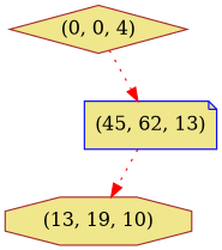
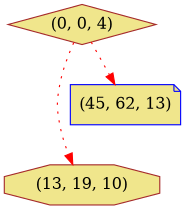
  digraph {
    node [color=brown fillcolor=khaki style=filled]
    edge [color=red style=dotted]
    n1 [label="(0, 0, 4)" shape=diamond]
    "(13, 19, 10)" [shape=octagon]
    "(45, 62, 13)" [color=blue shape=note]
-   "(45, 62, 13)" -> "(13, 19, 10)"
+   n1 -> "(13, 19, 10)"
    n1 -> "(45, 62, 13)"
  }
